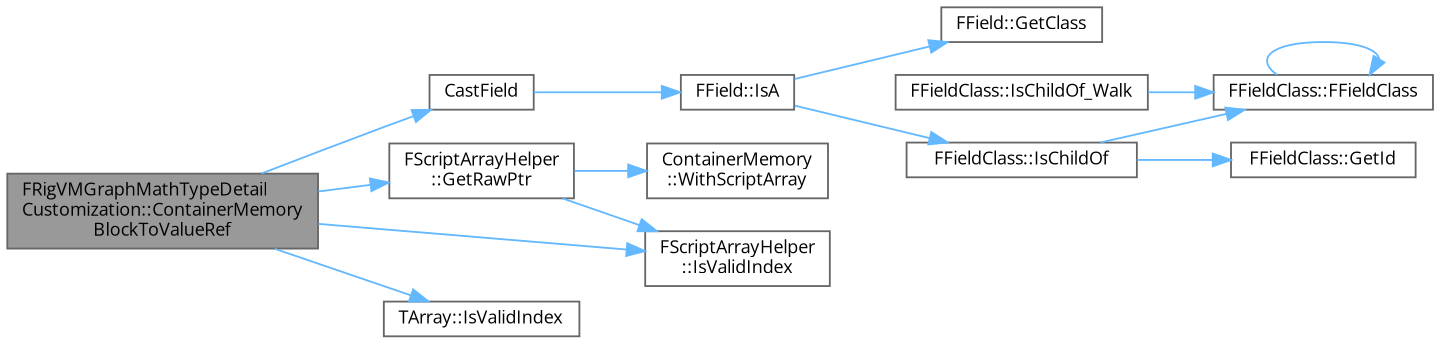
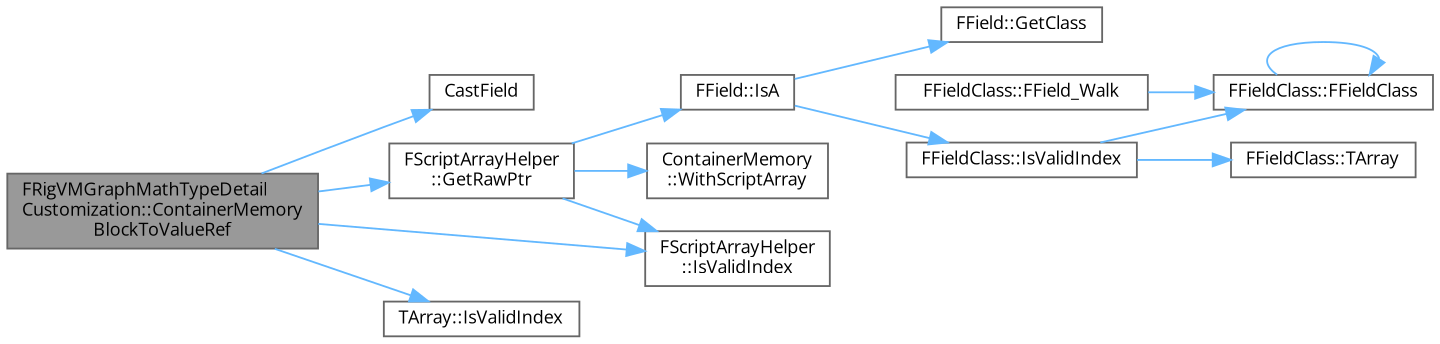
  digraph {
    fontname="Open Sans"
    rankdir=LR
    node [color=grey40 fillcolor=white fontname="Open Sans" fontsize=10 shape=box style=filled]
    edge [color=steelblue1 fontname="Open Sans" fontsize=10 labelfontname=Helvetica labelfontsize=10 style=solid]
    n1 [color=gray40 fillcolor=grey60 fontcolor=black height=0.2 label="FRigVMGraphMathTypeDetail\lCustomization::ContainerMemory\lBlockToValueRef" width=0.4]
    n2 [height=0.2 label=CastField width=0.4]
    n3 [height=0.2 label="FScriptArrayHelper\l::GetRawPtr" width=0.4]
    n4 [height=0.2 label="FScriptArrayHelper\l::IsValidIndex" width=0.4]
    n5 [height=0.2 label="TArray::IsValidIndex" width=0.4]
    n6 [height=0.2 label="FField::IsA" width=0.4]
    n7 [height=0.2 label="ContainerMemory\l::WithScriptArray" width=0.4]
    n8 [height=0.2 label="FField::GetClass" width=0.4]
-   n9 [height=0.2 label="FFieldClass::IsChildOf" width=0.4]
+   n9 [height=0.2 label="FFieldClass::IsValidIndex" width=0.4]
    n10 [height=0.2 label="FFieldClass::FFieldClass" width=0.4]
-   n11 [height=0.2 label="FFieldClass::GetId" width=0.4]
-   n12 [height=0.2 label="FFieldClass::IsChildOf_Walk" width=0.4]
+   n11 [height=0.2 label="FFieldClass::TArray" width=0.4]
+   n12 [height=0.2 label="FFieldClass::FField_Walk" width=0.4]
    n1 -> n2
    n1 -> n3
    n1 -> n4
    n1 -> n5
-   n2 -> n6
+   n3 -> n6
    n3 -> n4
    n3 -> n7
    n6 -> n8
    n6 -> n9
    n9 -> n10
    n9 -> n11
    n10 -> n10
    n12 -> n10
  }
